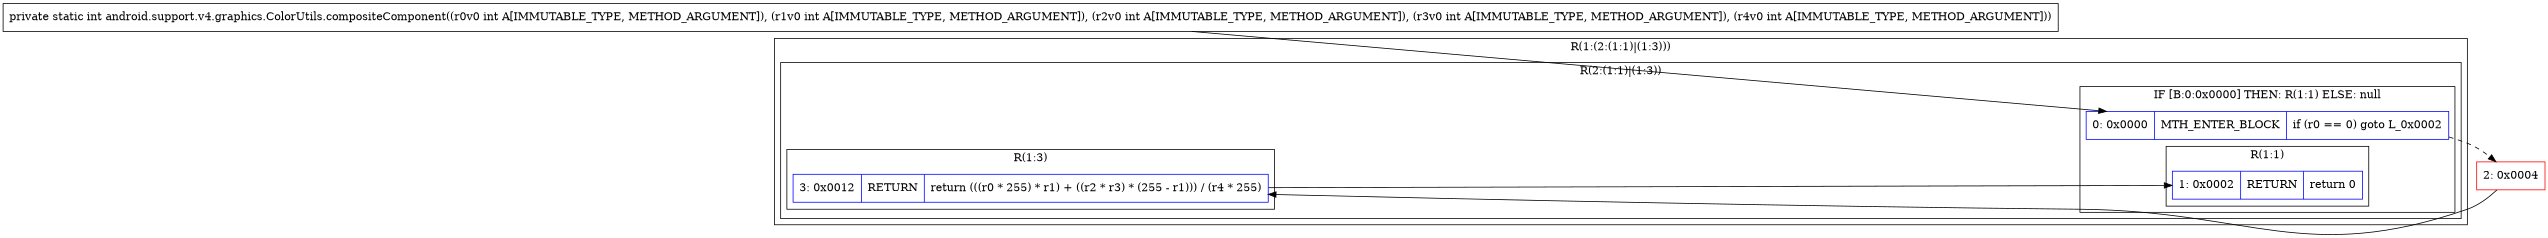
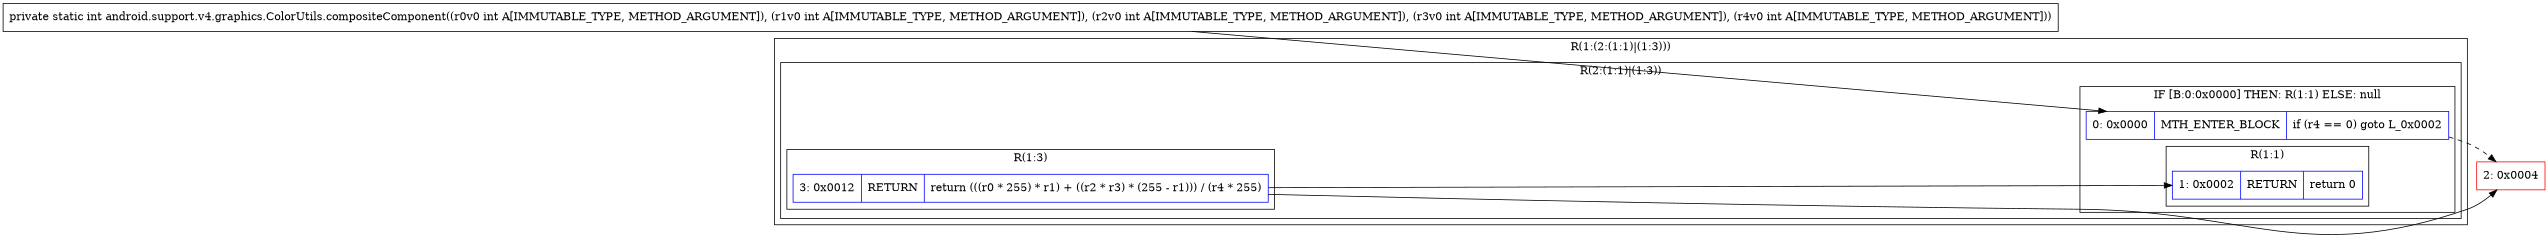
  digraph {
    rankdir=LR
    node [color=blue shape=record]
    n1 [label="{1\:\ 0x0002|RETURN\l|return 0\l}"]
-   n2 [label="{0\:\ 0x0000|MTH_ENTER_BLOCK\l|if (r0 == 0) goto L_0x0002\l}"]
+   n2 [label="{0\:\ 0x0000|MTH_ENTER_BLOCK\l|if (r4 == 0) goto L_0x0002\l}"]
    n3 [label="{3\:\ 0x0012|RETURN\l|return (((r0 * 255) * r1) + ((r2 * r3) * (255 \- r1))) \/ (r4 * 255)\l}"]
    n4 [color=red label="{2\:\ 0x0004}"]
    n5 [label="{private static int android.support.v4.graphics.ColorUtils.compositeComponent((r0v0 int A[IMMUTABLE_TYPE, METHOD_ARGUMENT]), (r1v0 int A[IMMUTABLE_TYPE, METHOD_ARGUMENT]), (r2v0 int A[IMMUTABLE_TYPE, METHOD_ARGUMENT]), (r3v0 int A[IMMUTABLE_TYPE, METHOD_ARGUMENT]), (r4v0 int A[IMMUTABLE_TYPE, METHOD_ARGUMENT])) }" color=""]
    subgraph cluster_1 {
      label="R(1:(2:(1:1)|(1:3)))"
      subgraph cluster_2 {
        label="R(2:(1:1)|(1:3))"
        subgraph cluster_3 {
          label="IF [B:0:0x0000] THEN: R(1:1) ELSE: null"
          n2
          subgraph cluster_4 {
            label="R(1:1)"
            n1
          }
        }
        subgraph cluster_5 {
          label="R(1:3)"
          n3
        }
      }
    }
    n2 -> n4 [style=dashed]
    n3 -> n1
-   n4 -> n3
+   n3 -> n4
    n5 -> n2
  }
